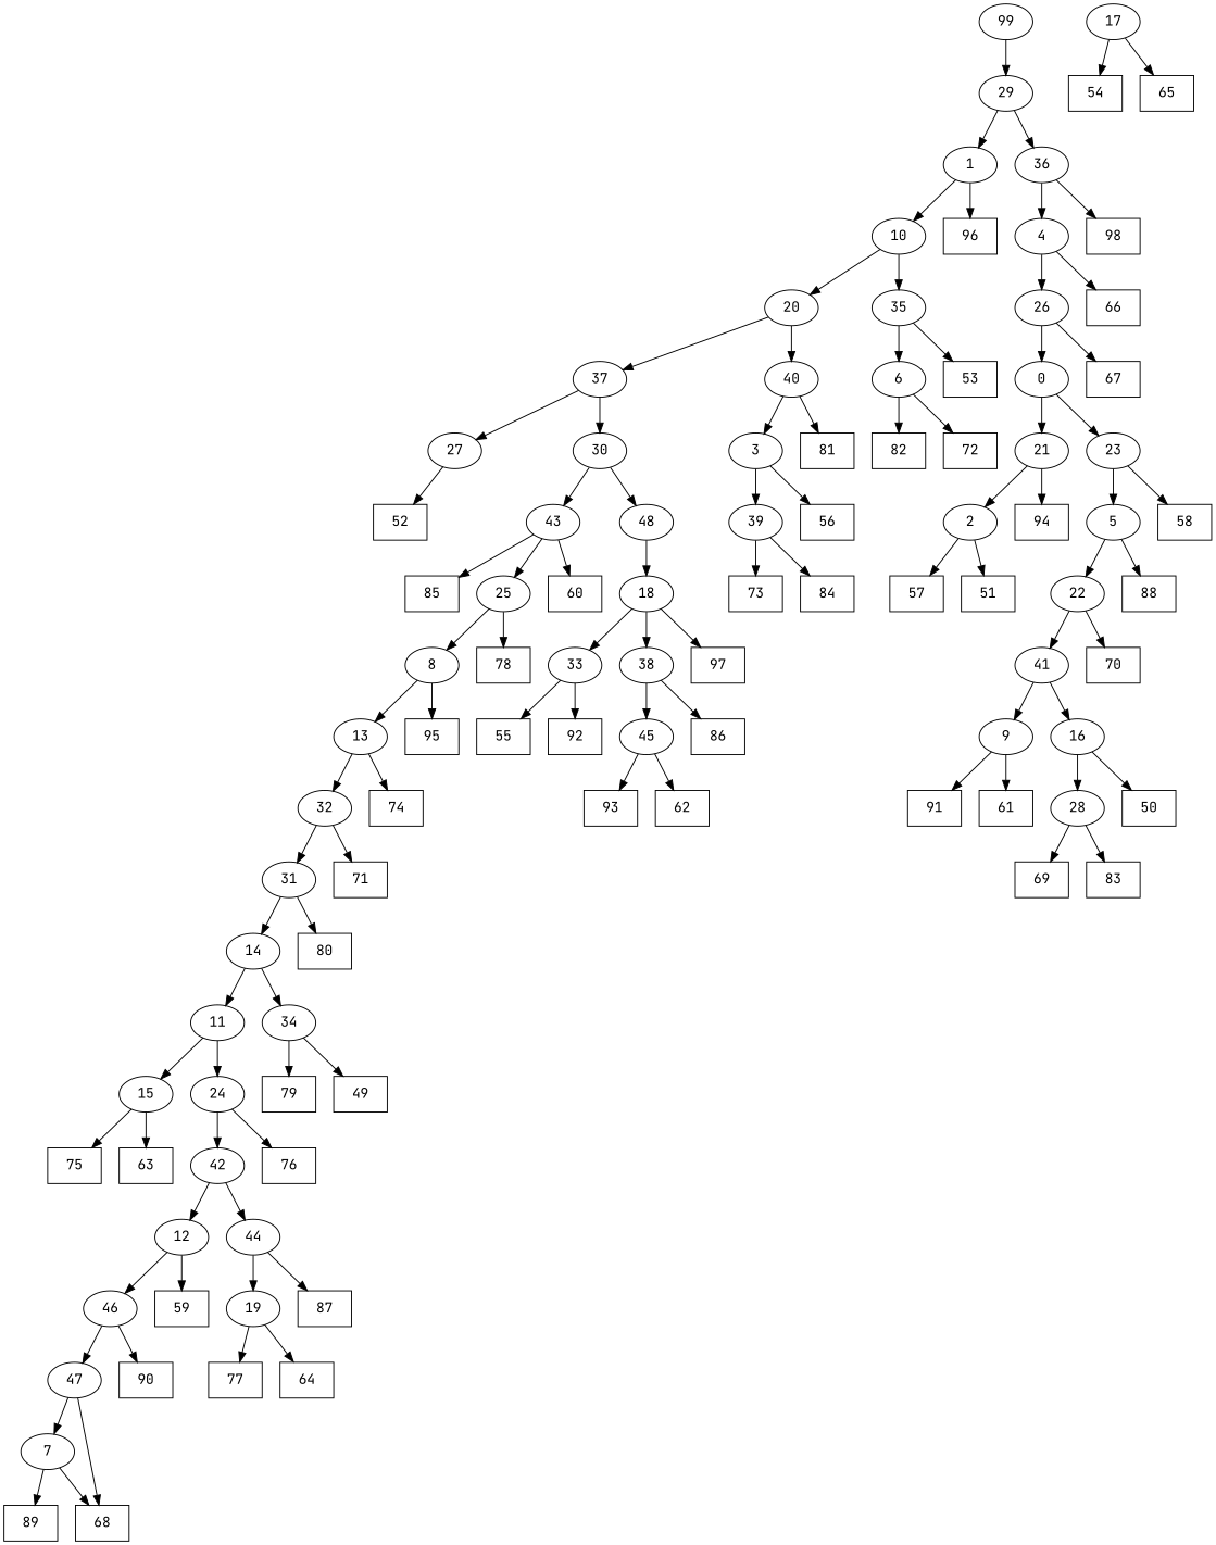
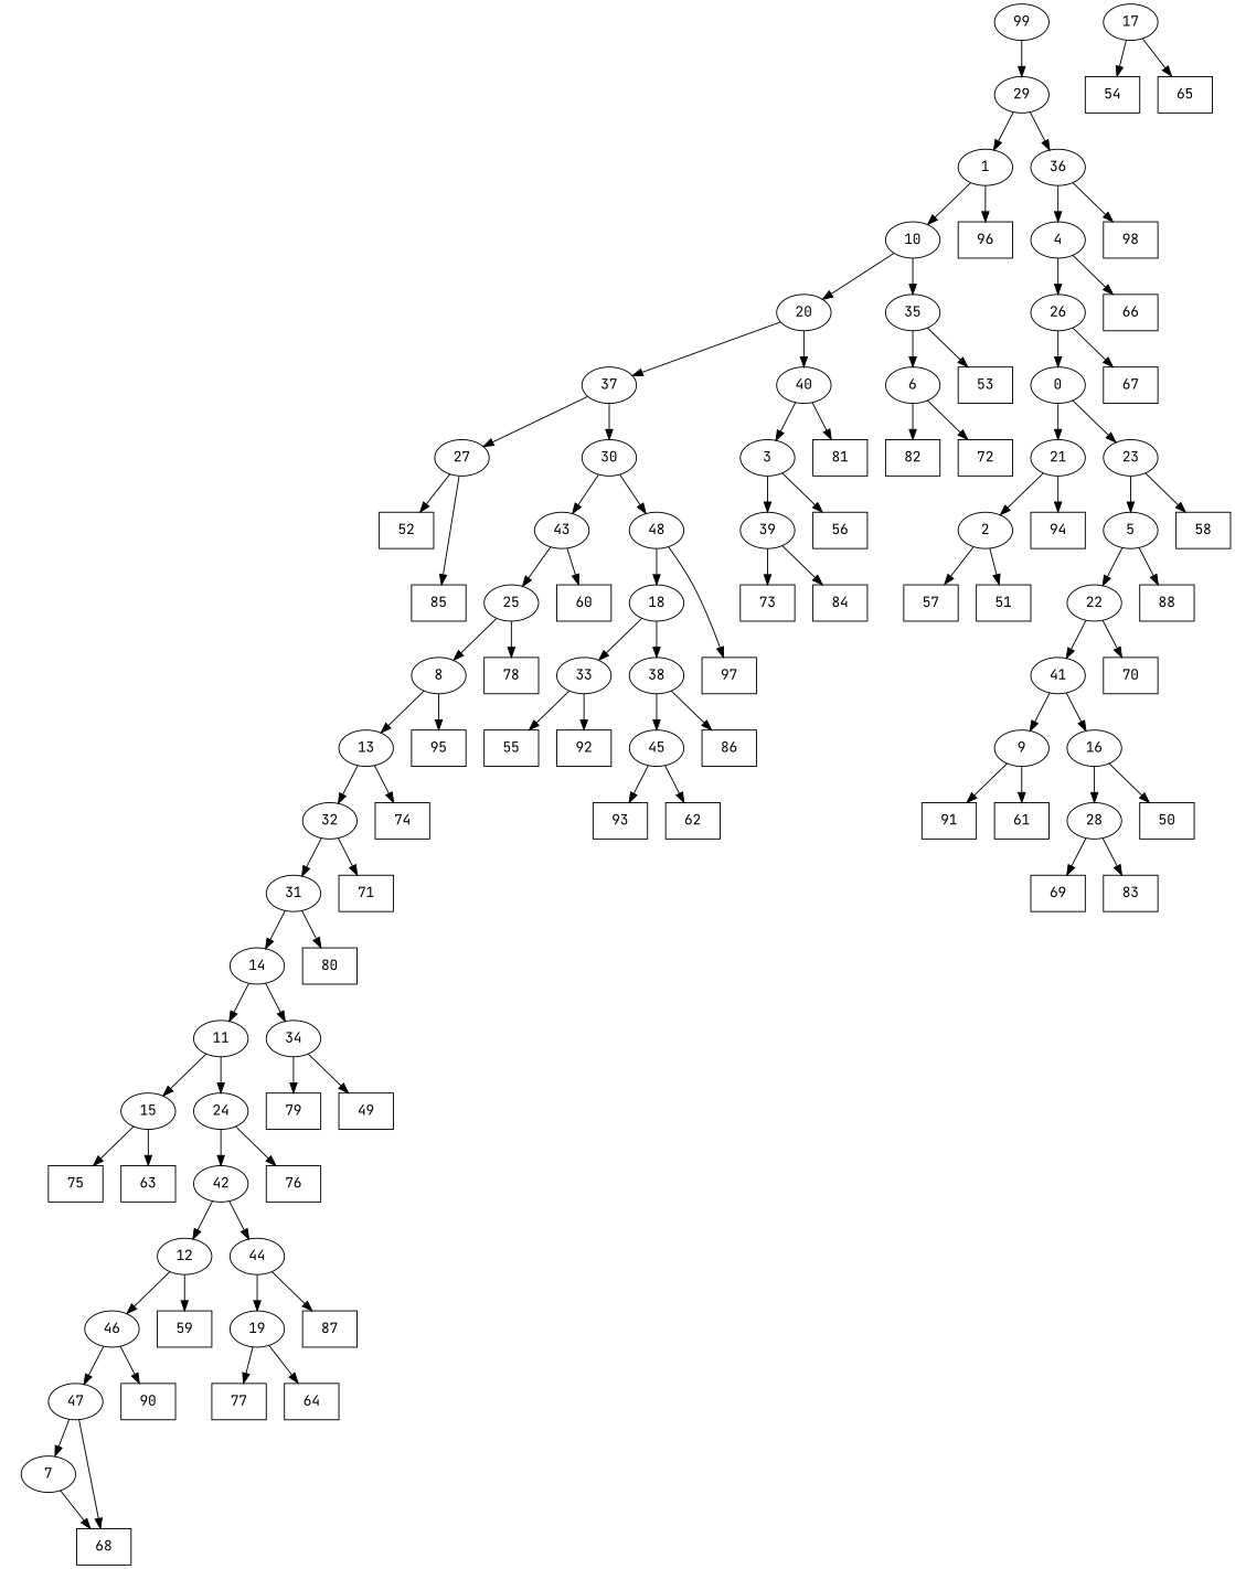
  digraph {
    fontname="JetBrains Mono"
    node [fontname="JetBrains Mono"]
    edge [fontname="JetBrains Mono"]
    n1 [label=0]
    n2 [label=21]
    n3 [label=23]
    n4 [label=2]
    n5 [label=94 shape=box]
    n6 [label=5]
    n7 [label=58 shape=box]
    n8 [label=1]
    n9 [label=10]
    n10 [label=96 shape=box]
    n11 [label=20]
    n12 [label=35]
    n13 [label=57 shape=box]
    n14 [label=51 shape=box]
    n15 [label=3]
    n16 [label=39]
    n17 [label=56 shape=box]
    n18 [label=73 shape=box]
    n19 [label=84 shape=box]
    n20 [label=4]
    n21 [label=26]
    n22 [label=66 shape=box]
    n23 [label=67 shape=box]
    n24 [label=22]
    n25 [label=88 shape=box]
    n26 [label=41]
    n27 [label=70 shape=box]
    n28 [label=6]
    n29 [label=82 shape=box]
    n30 [label=72 shape=box]
    n31 [label=7]
-   n32 [label=89 shape=box]
    n33 [label=68 shape=box]
    n34 [label=8]
    n35 [label=13]
    n36 [label=95 shape=box]
    n37 [label=32]
    n38 [label=74 shape=box]
    n39 [label=9]
    n40 [label=91 shape=box]
    n41 [label=61 shape=box]
    n42 [label=37]
    n43 [label=40]
    n44 [label=53 shape=box]
    n45 [label=11]
    n46 [label=15]
    n47 [label=24]
    n48 [label=75 shape=box]
    n49 [label=63 shape=box]
    n50 [label=42]
    n51 [label=76 shape=box]
    n52 [label=12]
    n53 [label=46]
    n54 [label=59 shape=box]
    n55 [label=47]
    n56 [label=90 shape=box]
    n57 [label=31]
    n58 [label=71 shape=box]
    n59 [label=14]
    n60 [label=34]
    n61 [label=79 shape=box]
    n62 [label=49 shape=box]
    n63 [label=16]
    n64 [label=28]
    n65 [label=50 shape=box]
    n66 [label=69 shape=box]
    n67 [label=83 shape=box]
    n68 [label=17]
    n69 [label=54 shape=box]
    n70 [label=65 shape=box]
    n71 [label=18]
    n72 [label=33]
    n73 [label=38]
    n74 [label=55 shape=box]
    n75 [label=92 shape=box]
    n76 [label=45]
    n77 [label=86 shape=box]
    n78 [label=19]
    n79 [label=77 shape=box]
    n80 [label=64 shape=box]
    n81 [label=27]
    n82 [label=30]
    n83 [label=81 shape=box]
    n84 [label=44]
    n85 [label=25]
    n86 [label=78 shape=box]
    n87 [label=52 shape=box]
    n88 [label=85 shape=box]
    n89 [label=29]
    n90 [label=36]
    n91 [label=98 shape=box]
    n92 [label=43]
    n93 [label=48]
    n94 [label=60 shape=box]
    n95 [label=97 shape=box]
    n96 [label=80 shape=box]
    n97 [label=93 shape=box]
    n98 [label=62 shape=box]
    n99 [label=87 shape=box]
    n100 [label=99]
    n1 -> n2
    n1 -> n3
    n2 -> n4
    n2 -> n5
    n3 -> n6
    n3 -> n7
    n4 -> n13
    n4 -> n14
    n6 -> n24
    n6 -> n25
    n8 -> n9
    n8 -> n10
    n9 -> n11
    n9 -> n12
    n11 -> n42
    n11 -> n43
    n12 -> n28
    n12 -> n44
    n15 -> n16
    n15 -> n17
    n16 -> n18
    n16 -> n19
    n20 -> n21
    n20 -> n22
    n21 -> n1
    n21 -> n23
    n24 -> n26
    n24 -> n27
    n26 -> n39
    n26 -> n63
    n28 -> n29
    n28 -> n30
-   n31 -> n32
    n31 -> n33
    n34 -> n35
    n34 -> n36
    n35 -> n37
    n35 -> n38
    n37 -> n57
    n37 -> n58
    n39 -> n40
    n39 -> n41
    n42 -> n81
    n42 -> n82
    n43 -> n15
    n43 -> n83
    n45 -> n46
    n45 -> n47
    n46 -> n48
    n46 -> n49
    n47 -> n50
    n47 -> n51
    n50 -> n52
    n50 -> n84
    n52 -> n53
    n52 -> n54
    n53 -> n55
    n53 -> n56
    n55 -> n31
    n55 -> n33
    n57 -> n59
    n57 -> n96
    n59 -> n45
    n59 -> n60
    n60 -> n61
    n60 -> n62
    n63 -> n64
    n63 -> n65
    n64 -> n66
    n64 -> n67
    n68 -> n69
    n68 -> n70
    n71 -> n72
    n71 -> n73
    n72 -> n74
    n72 -> n75
    n73 -> n76
    n73 -> n77
    n76 -> n97
    n76 -> n98
    n78 -> n79
    n78 -> n80
    n81 -> n87
-   n92 -> n88
+   n81 -> n88
    n82 -> n92
    n82 -> n93
    n84 -> n78
    n84 -> n99
    n85 -> n34
    n85 -> n86
    n89 -> n8
    n89 -> n90
    n90 -> n20
    n90 -> n91
    n92 -> n85
    n92 -> n94
    n93 -> n71
-   n71 -> n95
+   n93 -> n95
    n100 -> n89
  }
